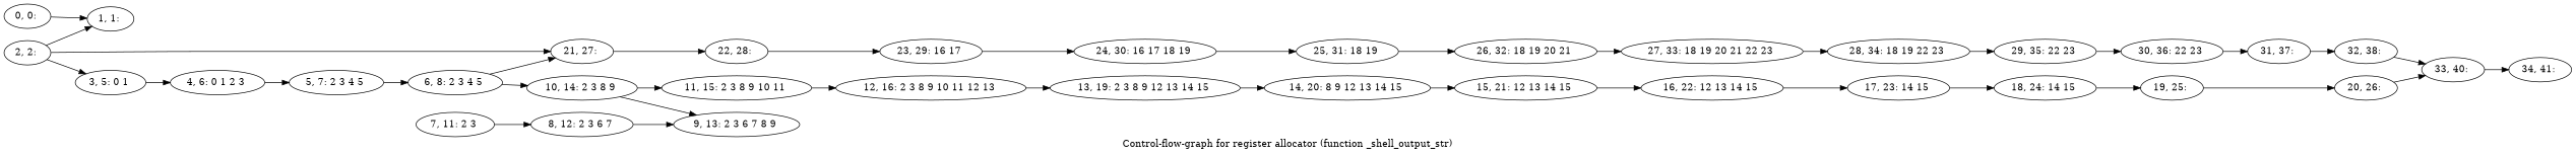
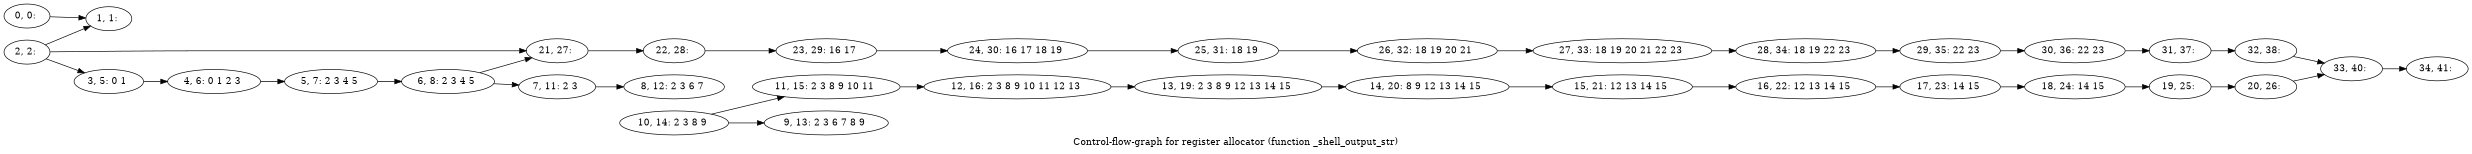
  digraph {
    label="Control-flow-graph for register allocator (function _shell_output_str)"
    rankdir=LR
    n1 [label="0, 0: "]
    n2 [label="1, 1: "]
    n3 [label="2, 2: "]
    n4 [label="3, 5: 0 1 "]
    n5 [label="21, 27: "]
    n6 [label="4, 6: 0 1 2 3 "]
    n7 [label="22, 28: "]
    n8 [label="5, 7: 2 3 4 5 "]
    n9 [label="6, 8: 2 3 4 5 "]
    n10 [label="7, 11: 2 3 "]
    n11 [label="8, 12: 2 3 6 7 "]
    n12 [label="9, 13: 2 3 6 7 8 9 "]
    n13 [label="10, 14: 2 3 8 9 "]
    n14 [label="11, 15: 2 3 8 9 10 11 "]
    n15 [label="12, 16: 2 3 8 9 10 11 12 13 "]
    n16 [label="13, 19: 2 3 8 9 12 13 14 15 "]
    n17 [label="14, 20: 8 9 12 13 14 15 "]
    n18 [label="15, 21: 12 13 14 15 "]
    n19 [label="16, 22: 12 13 14 15 "]
    n20 [label="17, 23: 14 15 "]
    n21 [label="18, 24: 14 15 "]
    n22 [label="19, 25: "]
    n23 [label="20, 26: "]
    n24 [label="33, 40: "]
    n25 [label="34, 41: "]
    n26 [label="23, 29: 16 17 "]
    n27 [label="24, 30: 16 17 18 19 "]
    n28 [label="25, 31: 18 19 "]
    n29 [label="26, 32: 18 19 20 21 "]
    n30 [label="27, 33: 18 19 20 21 22 23 "]
    n31 [label="28, 34: 18 19 22 23 "]
    n32 [label="29, 35: 22 23 "]
    n33 [label="30, 36: 22 23 "]
    n34 [label="31, 37: "]
    n35 [label="32, 38: "]
    n1 -> n2
    n3 -> n2
    n3 -> n4
    n3 -> n5
    n4 -> n6
    n5 -> n7
    n6 -> n8
    n7 -> n26
    n8 -> n9
    n9 -> n5
-   n9 -> n13
+   n9 -> n10
    n10 -> n11
-   n11 -> n12
    n13 -> n12
    n13 -> n14
    n14 -> n15
    n15 -> n16
    n16 -> n17
    n17 -> n18
    n18 -> n19
    n19 -> n20
    n20 -> n21
    n21 -> n22
    n22 -> n23
    n23 -> n24
    n24 -> n25
    n26 -> n27
    n27 -> n28
    n28 -> n29
    n29 -> n30
    n30 -> n31
    n31 -> n32
    n32 -> n33
    n33 -> n34
    n34 -> n35
    n35 -> n24
  }
